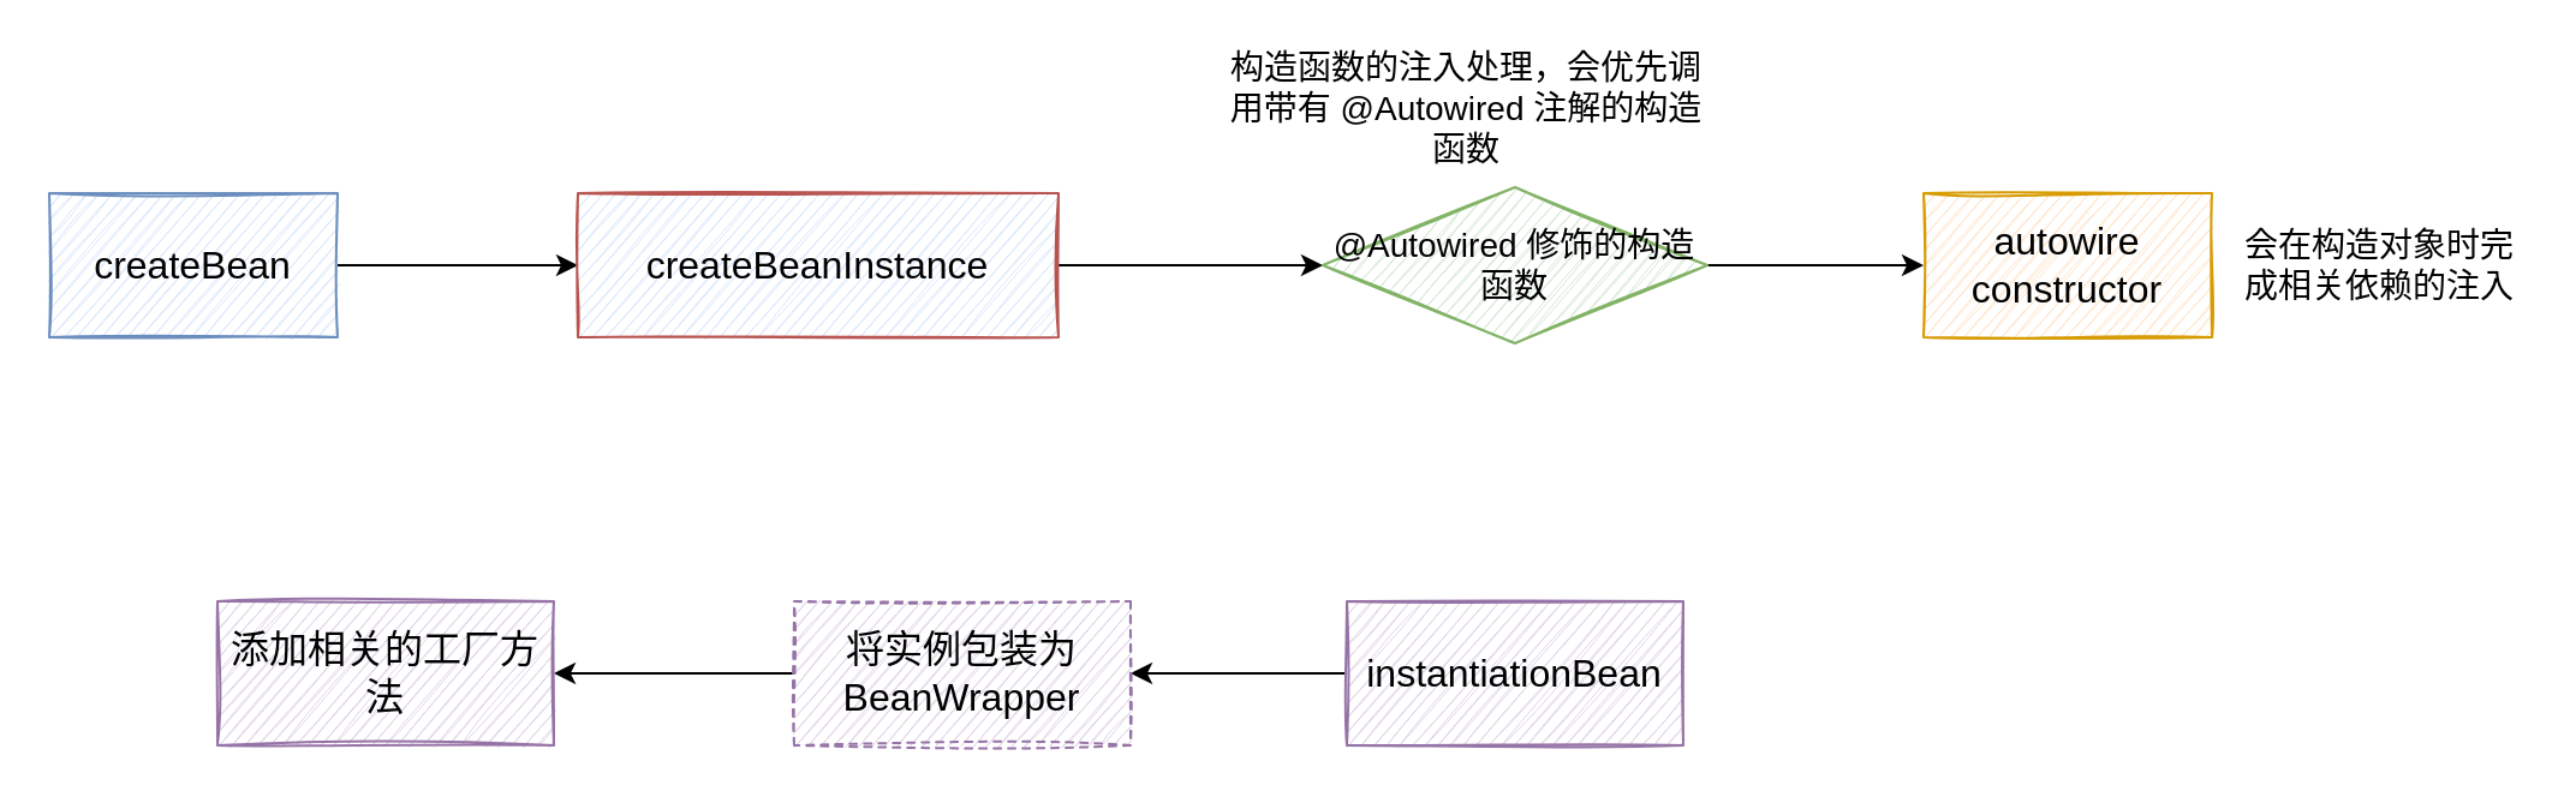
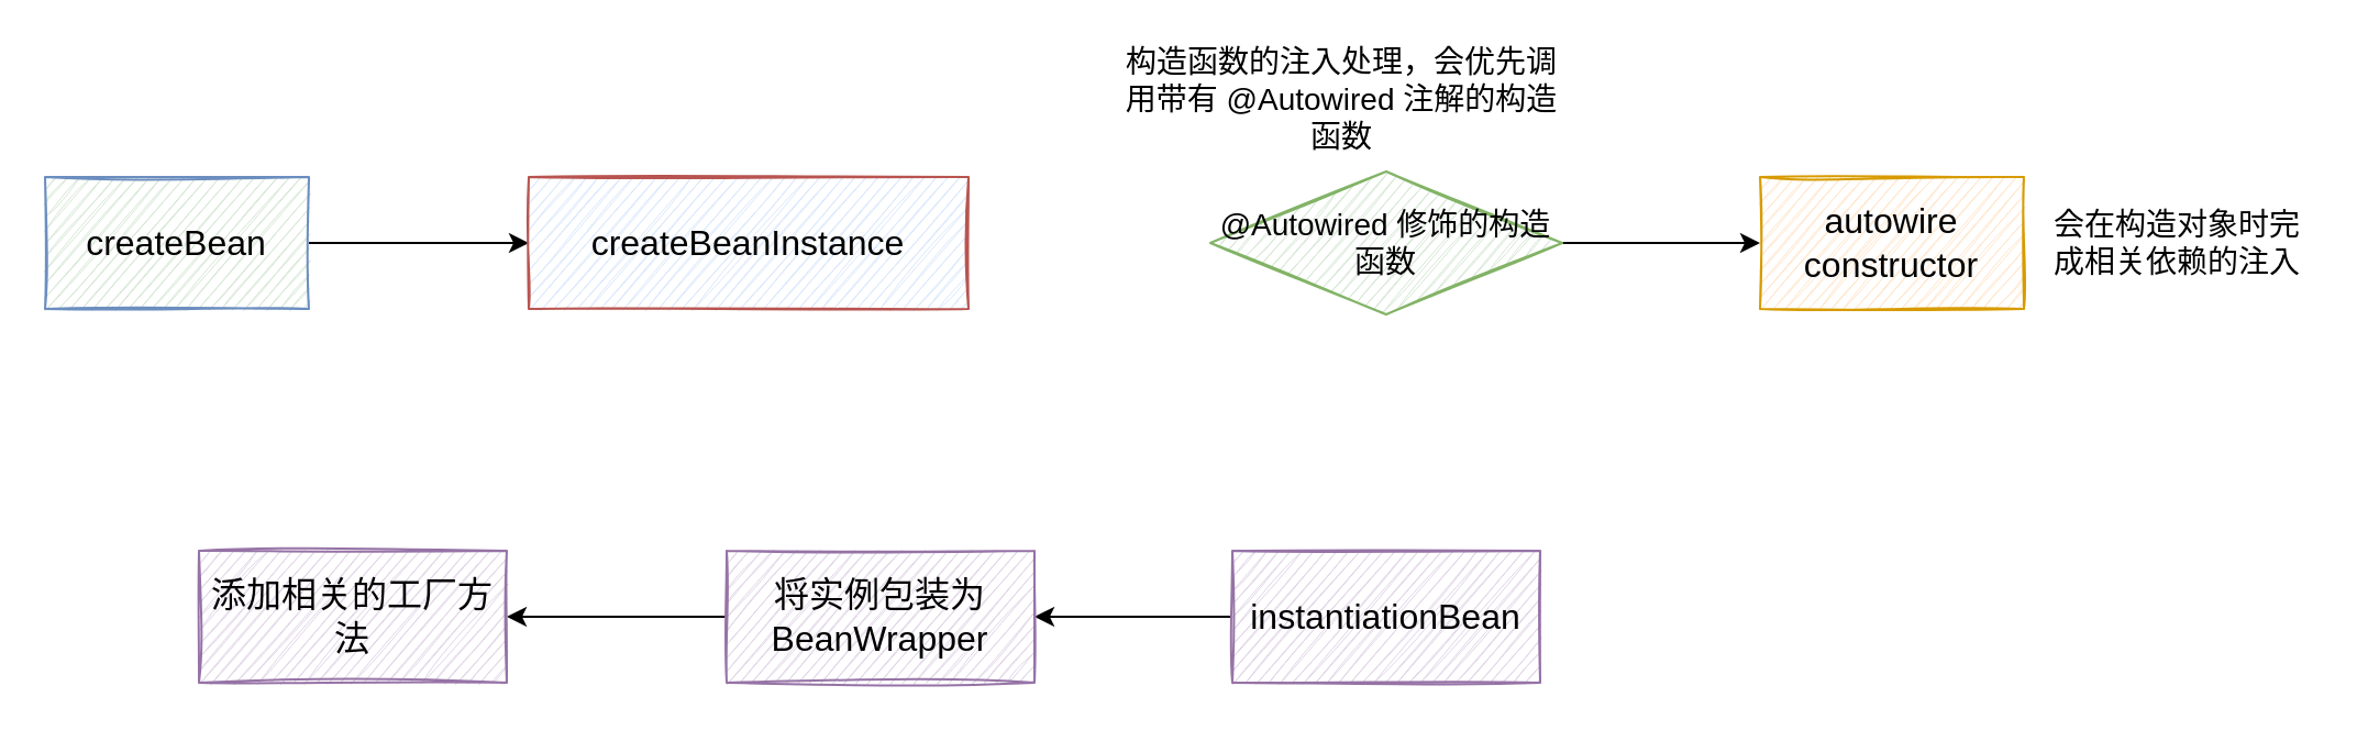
  <mxCell id="0" />
  <mxCell id="1" parent="0" />
  <mxCell id="2" style="edgeStyle=orthogonalEdgeStyle;rounded=0;orthogonalLoop=1;jettySize=auto;html=1;exitX=1;exitY=0.5;exitDx=0;exitDy=0;entryX=0;entryY=0.5;entryDx=0;entryDy=0;fontSize=14;" edge="1" parent="1" source="3" target="5"><mxGeometry relative="1" as="geometry" /></mxCell>
- <mxCell id="3" value="createBean" style="rounded=0;whiteSpace=wrap;html=1;sketch=1;fillColor=#dae8fc;strokeColor=#6c8ebf;fontSize=16;" vertex="1" parent="1"><mxGeometry x="20" y="80" width="120" height="60" as="geometry" /></mxCell>
- <mxCell id="4" style="edgeStyle=orthogonalEdgeStyle;rounded=0;orthogonalLoop=1;jettySize=auto;html=1;exitX=1;exitY=0.5;exitDx=0;exitDy=0;entryX=0;entryY=0.5;entryDx=0;entryDy=0;fontSize=14;" edge="1" parent="1" source="5" target="8"><mxGeometry relative="1" as="geometry" /></mxCell>
+ <mxCell id="3" value="createBean" style="rounded=0;whiteSpace=wrap;html=1;sketch=1;fillColor=#d5e8d4;strokeColor=#6c8ebf;fontSize=16;" vertex="1" parent="1"><mxGeometry x="20" y="80" width="120" height="60" as="geometry" /></mxCell>
  <mxCell id="5" value="createBeanInstance" style="rounded=0;whiteSpace=wrap;html=1;sketch=1;fillColor=#dae8fc;strokeColor=#b85450;fontSize=16;" vertex="1" parent="1"><mxGeometry x="240" y="80" width="200" height="60" as="geometry" /></mxCell>
  <mxCell id="6" value="autowire constructor" style="rounded=0;whiteSpace=wrap;html=1;sketch=1;fillColor=#ffe6cc;strokeColor=#d79b00;fontSize=16;" vertex="1" parent="1"><mxGeometry x="800" y="80" width="120" height="60" as="geometry" /></mxCell>
  <mxCell id="7" style="edgeStyle=orthogonalEdgeStyle;rounded=0;orthogonalLoop=1;jettySize=auto;html=1;exitX=1;exitY=0.5;exitDx=0;exitDy=0;fontSize=14;" edge="1" parent="1" source="8" target="6"><mxGeometry relative="1" as="geometry" /></mxCell>
  <mxCell id="8" value="@Autowired 修饰的构造函数" style="rhombus;whiteSpace=wrap;html=1;sketch=1;fontSize=14;fillColor=#d5e8d4;strokeColor=#82b366;" vertex="1" parent="1"><mxGeometry x="550" y="77.5" width="160" height="65" as="geometry" /></mxCell>
  <mxCell id="9" style="edgeStyle=orthogonalEdgeStyle;rounded=0;orthogonalLoop=1;jettySize=auto;html=1;exitX=0;exitY=0.5;exitDx=0;exitDy=0;entryX=1;entryY=0.5;entryDx=0;entryDy=0;fontSize=14;" edge="1" parent="1" source="10" target="12"><mxGeometry relative="1" as="geometry" /></mxCell>
  <mxCell id="10" value="instantiationBean" style="rounded=0;whiteSpace=wrap;html=1;sketch=1;fillColor=#e1d5e7;strokeColor=#9673a6;fontSize=16;" vertex="1" parent="1"><mxGeometry x="560" y="250" width="140" height="60" as="geometry" /></mxCell>
  <mxCell id="11" style="edgeStyle=orthogonalEdgeStyle;rounded=0;orthogonalLoop=1;jettySize=auto;html=1;exitX=0;exitY=0.5;exitDx=0;exitDy=0;fontSize=14;" edge="1" parent="1" source="12" target="13"><mxGeometry relative="1" as="geometry" /></mxCell>
- <mxCell id="12" value="将实例包装为 BeanWrapper" style="rounded=0;whiteSpace=wrap;html=1;sketch=1;fillColor=#e1d5e7;strokeColor=#9673a6;fontSize=16;dashed=1;" vertex="1" parent="1"><mxGeometry x="330" y="250" width="140" height="60" as="geometry" /></mxCell>
+ <mxCell id="12" value="将实例包装为 BeanWrapper" style="rounded=0;whiteSpace=wrap;html=1;sketch=1;fillColor=#e1d5e7;strokeColor=#9673a6;fontSize=16;" vertex="1" parent="1"><mxGeometry x="330" y="250" width="140" height="60" as="geometry" /></mxCell>
  <mxCell id="13" value="添加相关的工厂方法" style="rounded=0;whiteSpace=wrap;html=1;sketch=1;fillColor=#e1d5e7;strokeColor=#9673a6;fontSize=16;" vertex="1" parent="1"><mxGeometry x="90" y="250" width="140" height="60" as="geometry" /></mxCell>
  <mxCell id="14" value="构造函数的注入处理，会优先调用带有 @Autowired 注解的构造函数" style="text;html=1;strokeColor=none;fillColor=none;align=center;verticalAlign=middle;whiteSpace=wrap;rounded=0;sketch=1;fontSize=14;" vertex="1" parent="1"><mxGeometry x="505" y="20" width="210" height="50" as="geometry" /></mxCell>
  <mxCell id="15" value="会在构造对象时完成相关依赖的注入" style="text;html=1;strokeColor=none;fillColor=none;align=center;verticalAlign=middle;whiteSpace=wrap;rounded=0;sketch=1;fontSize=14;" vertex="1" parent="1"><mxGeometry x="930" y="80" width="120" height="60" as="geometry" /></mxCell>
